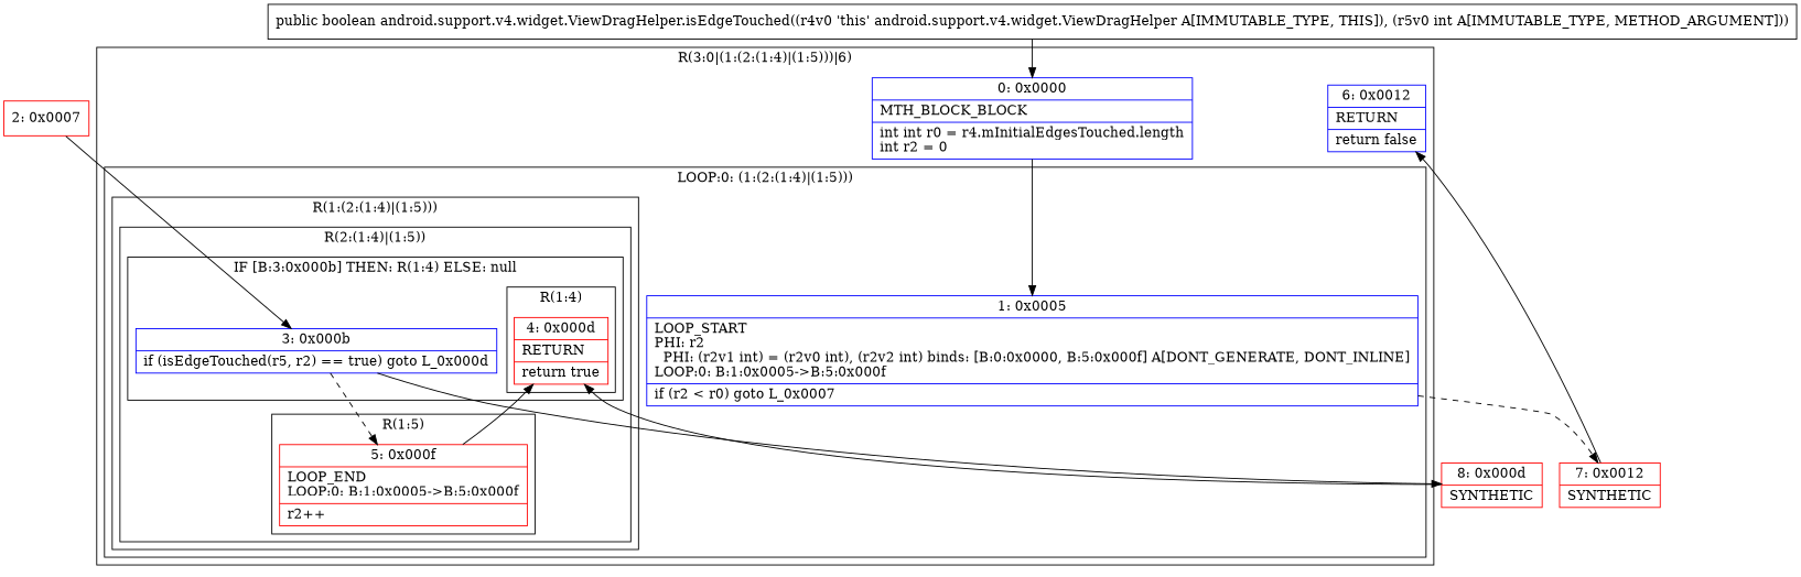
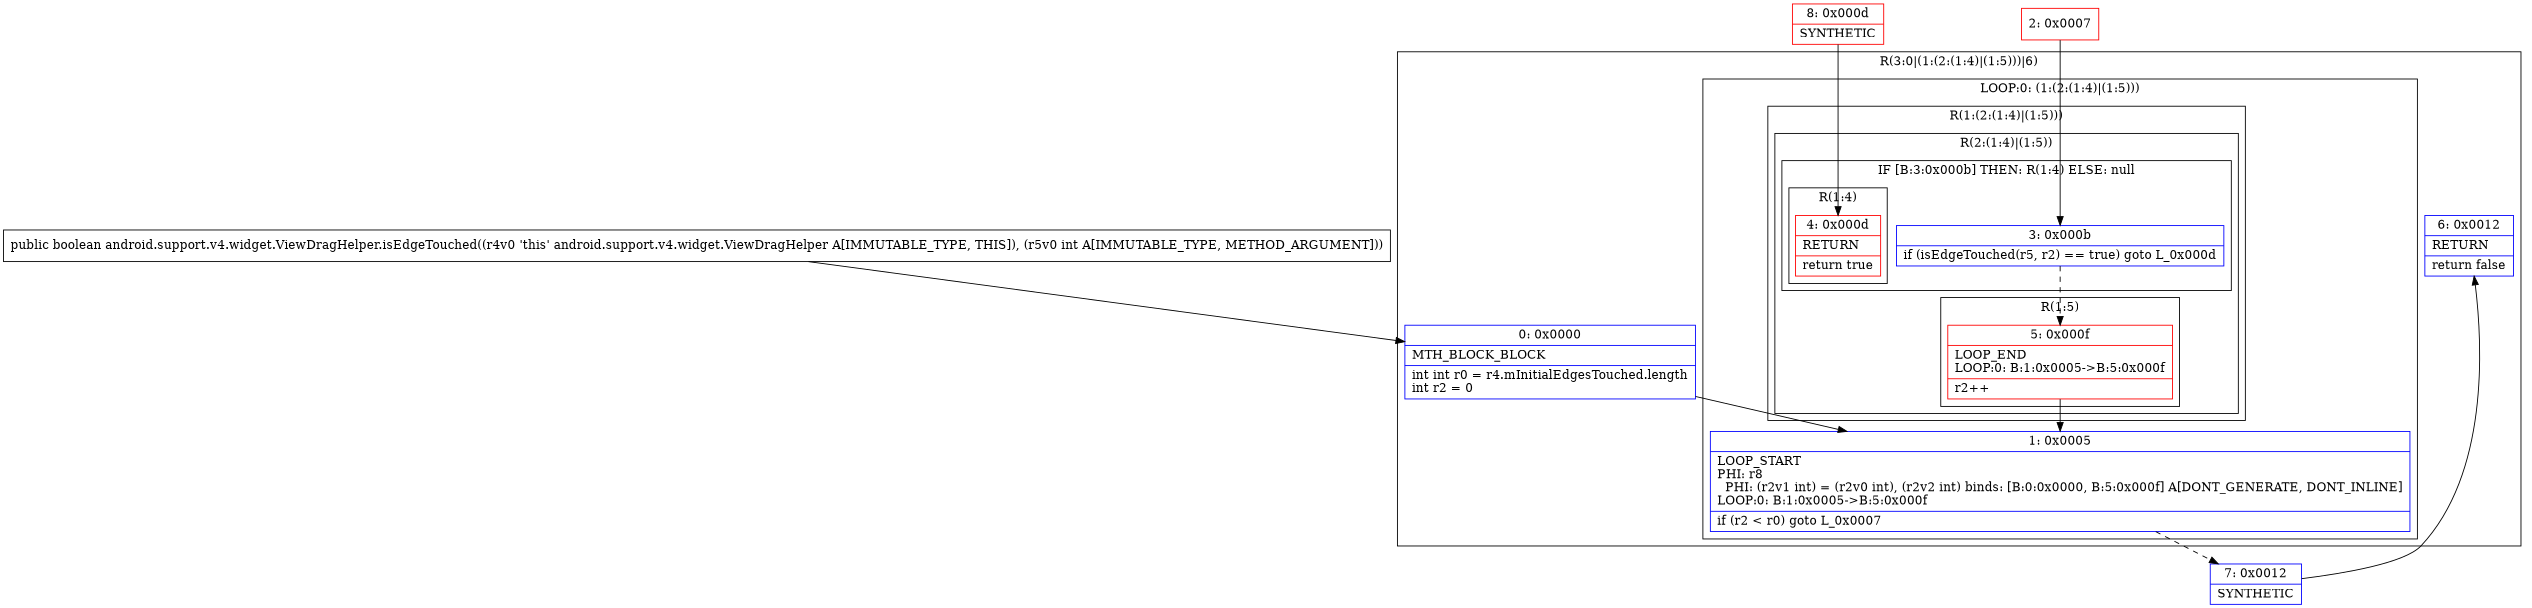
  digraph {
    node [color=red shape=record]
    n1 [label="{4\:\ 0x000d|RETURN\l|return true\l}"]
    n2 [color=blue label="{3\:\ 0x000b|if (isEdgeTouched(r5, r2) == true) goto L_0x000d\l}"]
    n3 [label="{5\:\ 0x000f|LOOP_END\lLOOP:0: B:1:0x0005\-\>B:5:0x000f\l|r2++\l}"]
-   n4 [color=blue label="{1\:\ 0x0005|LOOP_START\lPHI: r2 \l  PHI: (r2v1 int) = (r2v0 int), (r2v2 int) binds: [B:0:0x0000, B:5:0x000f] A[DONT_GENERATE, DONT_INLINE]\lLOOP:0: B:1:0x0005\-\>B:5:0x000f\l|if (r2 \< r0) goto L_0x0007\l}"]
+   n4 [color=blue label="{1\:\ 0x0005|LOOP_START\lPHI: r8 \l  PHI: (r2v1 int) = (r2v0 int), (r2v2 int) binds: [B:0:0x0000, B:5:0x000f] A[DONT_GENERATE, DONT_INLINE]\lLOOP:0: B:1:0x0005\-\>B:5:0x000f\l|if (r2 \< r0) goto L_0x0007\l}"]
    n5 [color=blue label="{0\:\ 0x0000|MTH_BLOCK_BLOCK\l|int int r0 = r4.mInitialEdgesTouched.length\lint r2 = 0\l}"]
    n6 [color=blue label="{6\:\ 0x0012|RETURN\l|return false\l}"]
    n7 [label="{8\:\ 0x000d|SYNTHETIC\l}"]
-   n8 [label="{7\:\ 0x0012|SYNTHETIC\l}"]
+   n8 [color=blue label="{7\:\ 0x0012|SYNTHETIC\l}"]
    n9 [label="{2\:\ 0x0007}"]
    n10 [label="{public boolean android.support.v4.widget.ViewDragHelper.isEdgeTouched((r4v0 'this' android.support.v4.widget.ViewDragHelper A[IMMUTABLE_TYPE, THIS]), (r5v0 int A[IMMUTABLE_TYPE, METHOD_ARGUMENT])) }" color=""]
    subgraph cluster_1 {
      label="R(3:0|(1:(2:(1:4)|(1:5)))|6)"
      n5
      n6
      subgraph cluster_2 {
        label="LOOP:0: (1:(2:(1:4)|(1:5)))"
        n4
        subgraph cluster_3 {
          label="R(1:(2:(1:4)|(1:5)))"
          subgraph cluster_4 {
            label="R(2:(1:4)|(1:5))"
            subgraph cluster_5 {
              label="IF [B:3:0x000b] THEN: R(1:4) ELSE: null"
              n2
              subgraph cluster_6 {
                label="R(1:4)"
                n1
              }
            }
            subgraph cluster_7 {
              label="R(1:5)"
              n3
            }
          }
        }
      }
    }
    n2 -> n3 [style=dashed]
-   n2 -> n7
-   n3 -> n1
+   n3 -> n4
    n4 -> n8 [style=dashed]
    n5 -> n4
    n7 -> n1
    n8 -> n6
    n9 -> n2
    n10 -> n5
  }
